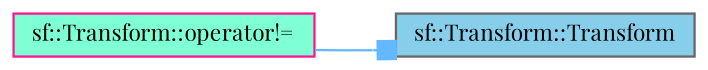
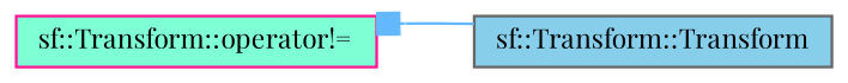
  digraph {
    rankdir=LR
    fontname="Playfair Display"
    node [fontname="Playfair Display" fontsize=10 shape=box style=filled]
    n1 [color=deeppink fillcolor=aquamarine fontcolor=black height=0.2 label="sf::Transform::operator!=" width=0.4]
    n2 [color=gray40 fillcolor=skyblue height=0.2 label="sf::Transform::Transform" width=0.4]
-   n1 -> n2 [color=steelblue1 fontname="Playfair Display" fontsize=10 labelfontname=Helvetica labelfontsize=10 style=solid arrowhead=box]
+   n2 -> n1 [color=steelblue1 fontname="Playfair Display" fontsize=10 labelfontname=Helvetica labelfontsize=10 style=solid arrowhead=box]
  }
